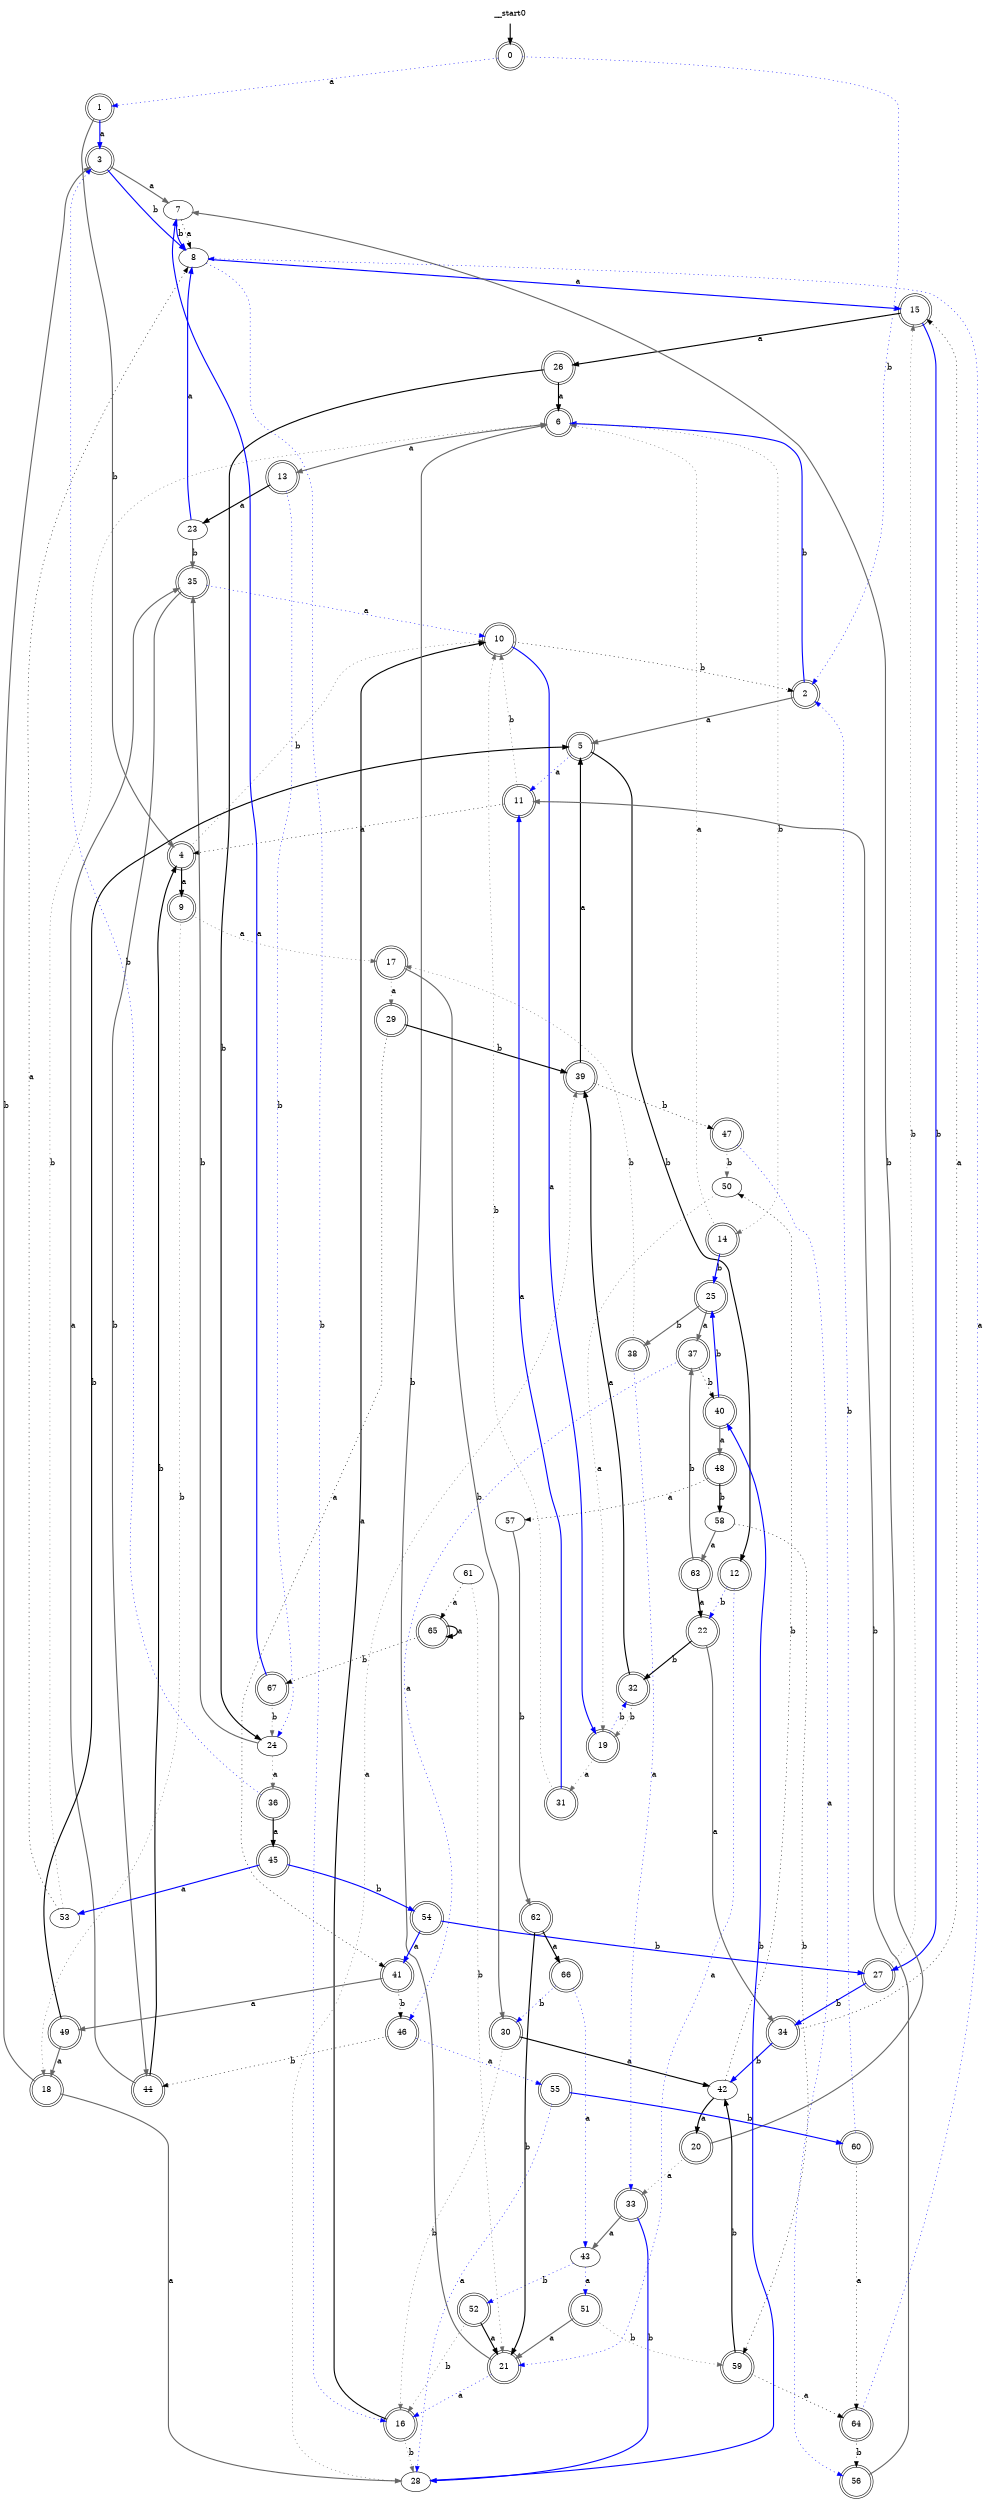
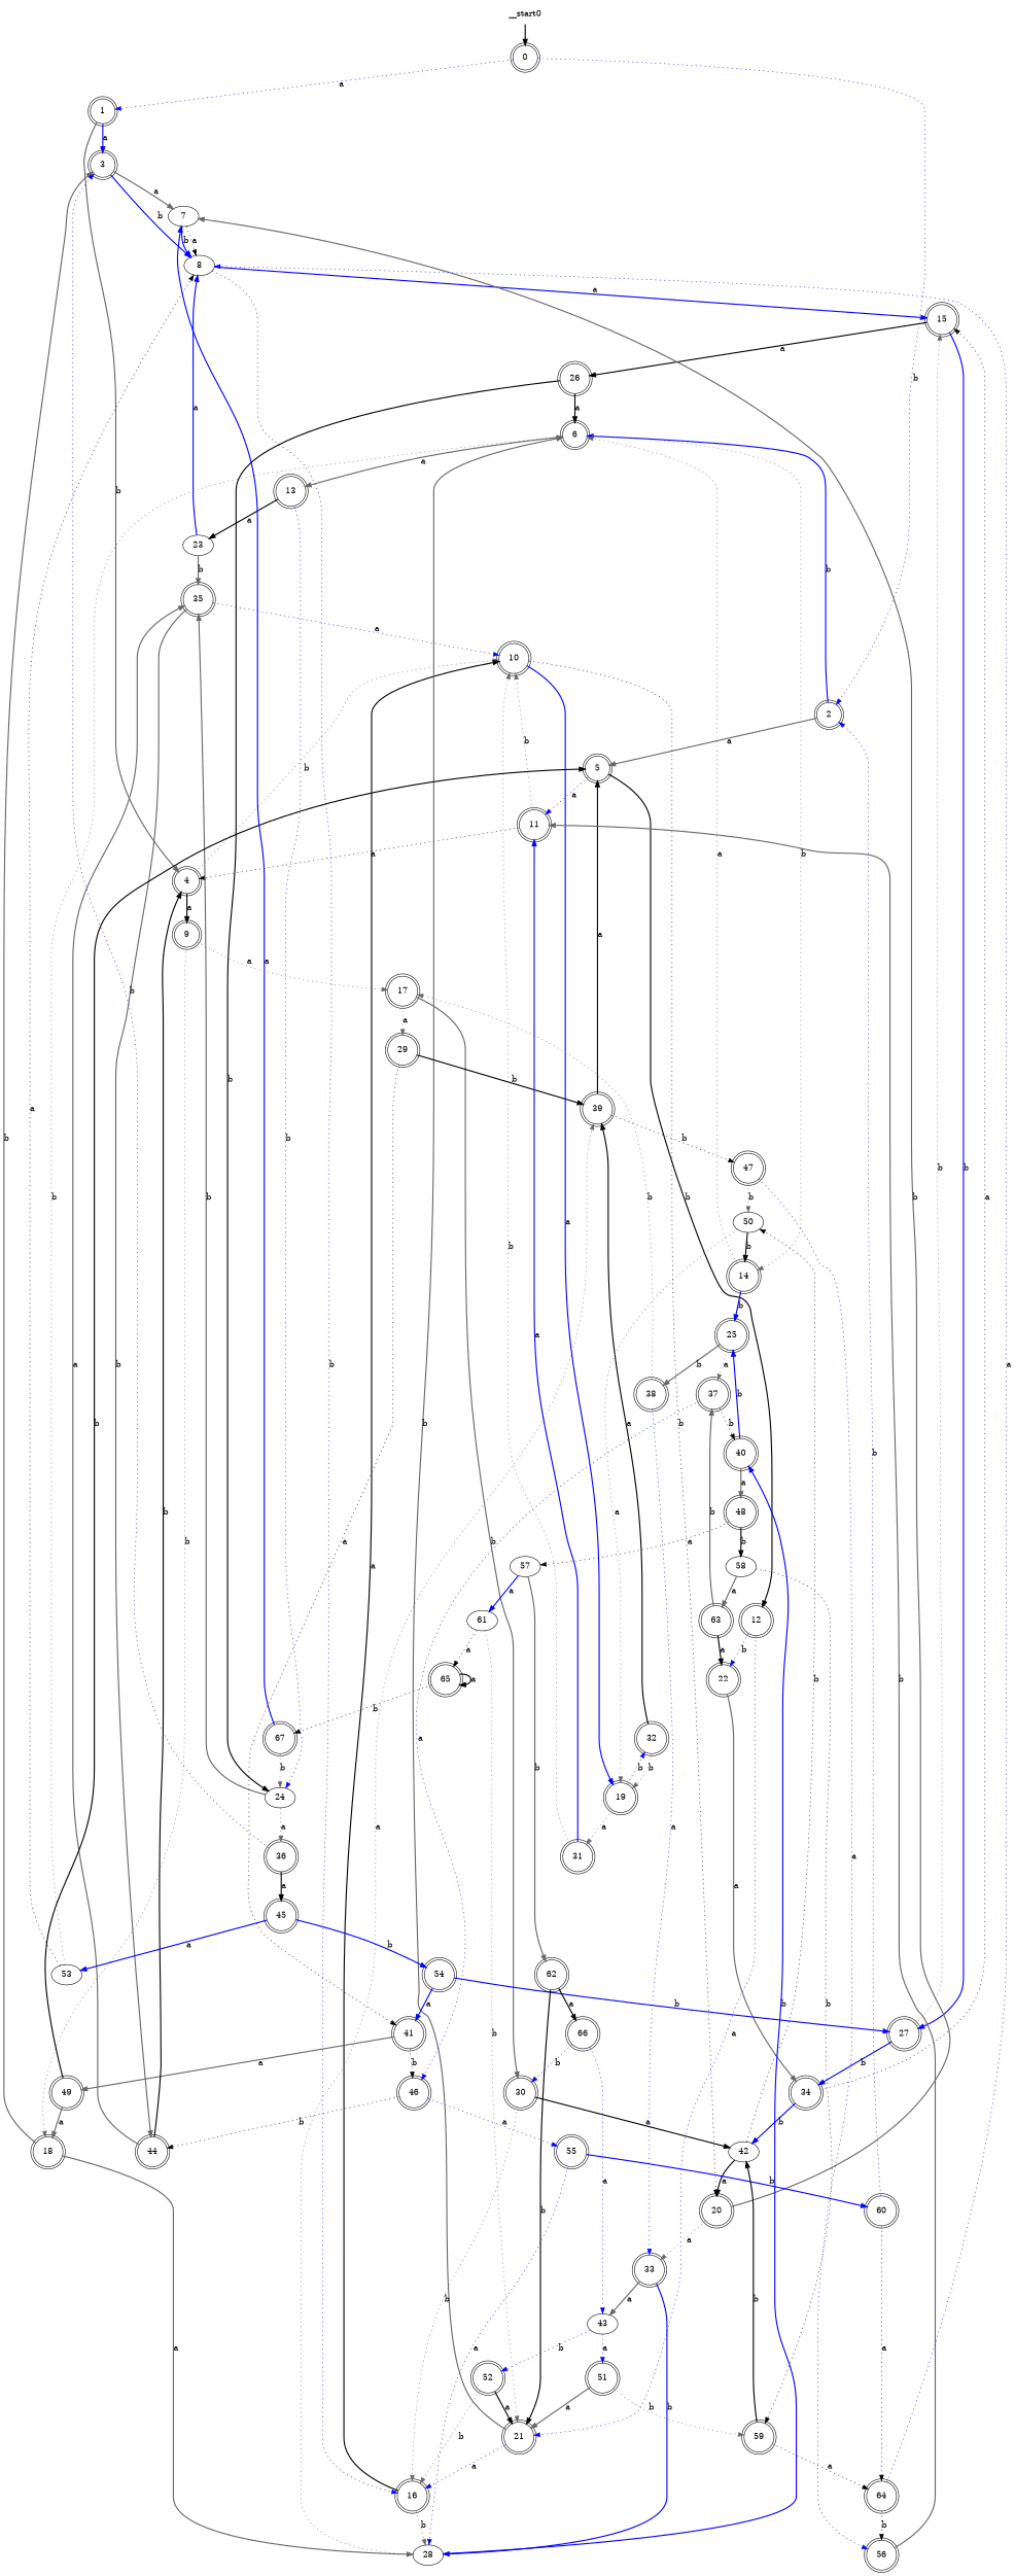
  digraph {
    node [shape=doublecircle]
    edge [color=gray40 style=bold]
    __start0 [shape=none]
    0
    1
    2
    3
    4
    5
    6
    7 [shape=""]
    8 [shape=""]
    9
    10
    11
    12
    13
    14
    15
    16
    17
    18
    19
    20
    21
    22
    23 [shape=""]
    24 [shape=""]
    25
    26
    27
    28 [shape=""]
    29
    30
    31
    32
    33
    34
    35
    36
    37
    38
    39
    40
    41
    42 [shape=""]
    43 [shape=""]
    44
    45
    46
    47
    48
    49
    50 [shape=""]
    51
    52
    53 [shape=""]
    54
    55
    56
    57 [shape=""]
    58 [shape=""]
    59
    60
    61 [shape=""]
    62
    63
    64
    65
    66
    67
    __start0 -> 0 [color=black]
    0 -> 1 [color=blue label=a style=dotted]
    0 -> 2 [color=blue label=b style=dotted]
    1 -> 3 [color=blue label=a]
    1 -> 4 [label=b]
    2 -> 5 [label=a]
    2 -> 6 [color=blue label=b]
    3 -> 7 [label=a]
    3 -> 8 [color=blue label=b]
    4 -> 9 [color=black label=a]
    4 -> 10 [label=b style=dotted]
    5 -> 11 [color=blue label=a style=dotted]
    5 -> 12 [color=black label=b]
    6 -> 13 [label=a]
    6 -> 14 [label=b style=dotted]
    7 -> 8 [color=black label=a style=dotted]
    7 -> 8 [color=blue label=b]
    8 -> 15 [color=blue label=a]
    8 -> 16 [color=blue label=b style=dotted]
    9 -> 17 [label=a style=dotted]
    9 -> 18 [label=b style=dotted]
    10 -> 19 [color=blue label=a]
-   10 -> 2 [color=black label=b style=dotted]
+   10 -> 20 [color=black label=b style=dotted]
    11 -> 4 [color=black label=a style=dotted]
    11 -> 10 [label=b style=dotted]
    12 -> 21 [color=blue label=a style=dotted]
    12 -> 22 [color=blue label=b style=dotted]
    13 -> 23 [color=black label=a]
    13 -> 24 [color=blue label=b style=dotted]
    14 -> 6 [label=a style=dotted]
    14 -> 25 [color=blue label=b]
    15 -> 26 [color=black label=a]
    15 -> 27 [color=blue label=b]
    16 -> 10 [color=black label=a]
    16 -> 28 [label=b style=dotted]
    17 -> 29 [label=a style=dotted]
    17 -> 30 [label=b]
    18 -> 3 [label=b]
    18 -> 28 [label=a]
    19 -> 31 [label=a style=dotted]
    19 -> 32 [color=blue label=b style=dotted]
    20 -> 7 [label=b]
    20 -> 33 [label=a style=dotted]
    21 -> 6 [label=b]
    21 -> 16 [color=blue label=a style=dotted]
-   22 -> 32 [color=black label=b]
    22 -> 34 [label=a]
    23 -> 8 [color=blue label=a]
    23 -> 35 [label=b]
    24 -> 35 [label=b]
    24 -> 36 [label=a style=dotted]
-   25 -> 37 [label=a]
+   25 -> 37 [label=a style=dotted]
    25 -> 38 [label=b]
    26 -> 6 [color=black label=a]
    26 -> 24 [color=black label=b]
    27 -> 15 [label=b style=dotted]
    27 -> 34 [color=blue label=b]
    28 -> 39 [label=a style=dotted]
    28 -> 40 [color=blue label=b]
    29 -> 39 [color=black label=b]
    29 -> 41 [color=black label=a style=dotted]
    30 -> 16 [label=b style=dotted]
    30 -> 42 [color=black label=a]
    31 -> 10 [label=b style=dotted]
    31 -> 11 [color=blue label=a]
    32 -> 19 [label=b style=dotted]
    32 -> 39 [color=black label=a]
    33 -> 28 [color=blue label=b]
    33 -> 43 [label=a]
    34 -> 15 [color=black label=a style=dotted]
    34 -> 42 [color=blue label=b]
    35 -> 10 [color=blue label=a style=dotted]
    35 -> 44 [label=b]
    36 -> 3 [color=blue label=b style=dotted]
    36 -> 45 [color=black label=a]
    37 -> 40 [color=black label=b style=dotted]
    37 -> 46 [color=blue label=a style=dotted]
    38 -> 17 [label=b style=dotted]
    38 -> 33 [color=blue label=a style=dotted]
    39 -> 5 [color=black label=a]
    39 -> 47 [color=black label=b style=dotted]
    40 -> 25 [color=blue label=b]
    40 -> 48 [label=a]
    41 -> 46 [color=black label=b style=dotted]
    41 -> 49 [label=a]
    42 -> 20 [color=black label=a]
    42 -> 50 [color=black label=b style=dotted]
    43 -> 51 [color=blue label=a style=dotted]
    43 -> 52 [color=blue label=b style=dotted]
    44 -> 4 [color=black label=b]
    44 -> 35 [label=a]
    45 -> 53 [color=blue label=a]
    45 -> 54 [color=blue label=b]
    46 -> 44 [color=black label=b style=dotted]
    46 -> 55 [color=blue label=a style=dotted]
    47 -> 50 [label=b style=dotted]
    47 -> 56 [color=blue label=a style=dotted]
    48 -> 57 [color=black label=a style=dotted]
    48 -> 58 [color=black label=b]
    49 -> 5 [color=black label=b]
    49 -> 18 [label=a]
+   50 -> 14 [color=black label=b]
    50 -> 19 [label=a style=dotted]
    51 -> 21 [label=a]
    51 -> 59 [label=b style=dotted]
    52 -> 16 [label=b style=dotted]
    52 -> 21 [color=black label=a]
    53 -> 6 [label=b style=dotted]
    53 -> 8 [color=black label=a style=dotted]
    54 -> 27 [color=blue label=b]
    54 -> 41 [color=blue label=a]
    55 -> 28 [color=blue label=a style=dotted]
    55 -> 60 [color=blue label=b]
    56 -> 11 [label=b]
+   57 -> 61 [color=blue label=a]
    57 -> 62 [label=b]
    58 -> 59 [color=black label=b style=dotted]
    58 -> 63 [label=a]
    59 -> 42 [color=black label=b]
    59 -> 64 [color=black label=a style=dotted]
    60 -> 2 [color=blue label=b style=dotted]
    60 -> 64 [color=black label=a style=dotted]
    61 -> 21 [label=b style=dotted]
    61 -> 65 [color=black label=a style=dotted]
    62 -> 21 [color=black label=b]
    62 -> 66 [color=black label=a]
    63 -> 22 [color=black label=a]
    63 -> 37 [label=b]
    64 -> 8 [color=blue label=a style=dotted]
    64 -> 56 [color=black label=b style=dotted]
    65 -> 65 [color=black label=a]
    65 -> 67 [color=black label=b style=dotted]
    66 -> 30 [color=blue label=b style=dotted]
    66 -> 43 [color=blue label=a style=dotted]
    67 -> 7 [color=blue label=a]
    67 -> 24 [label=b style=dotted]
  }
